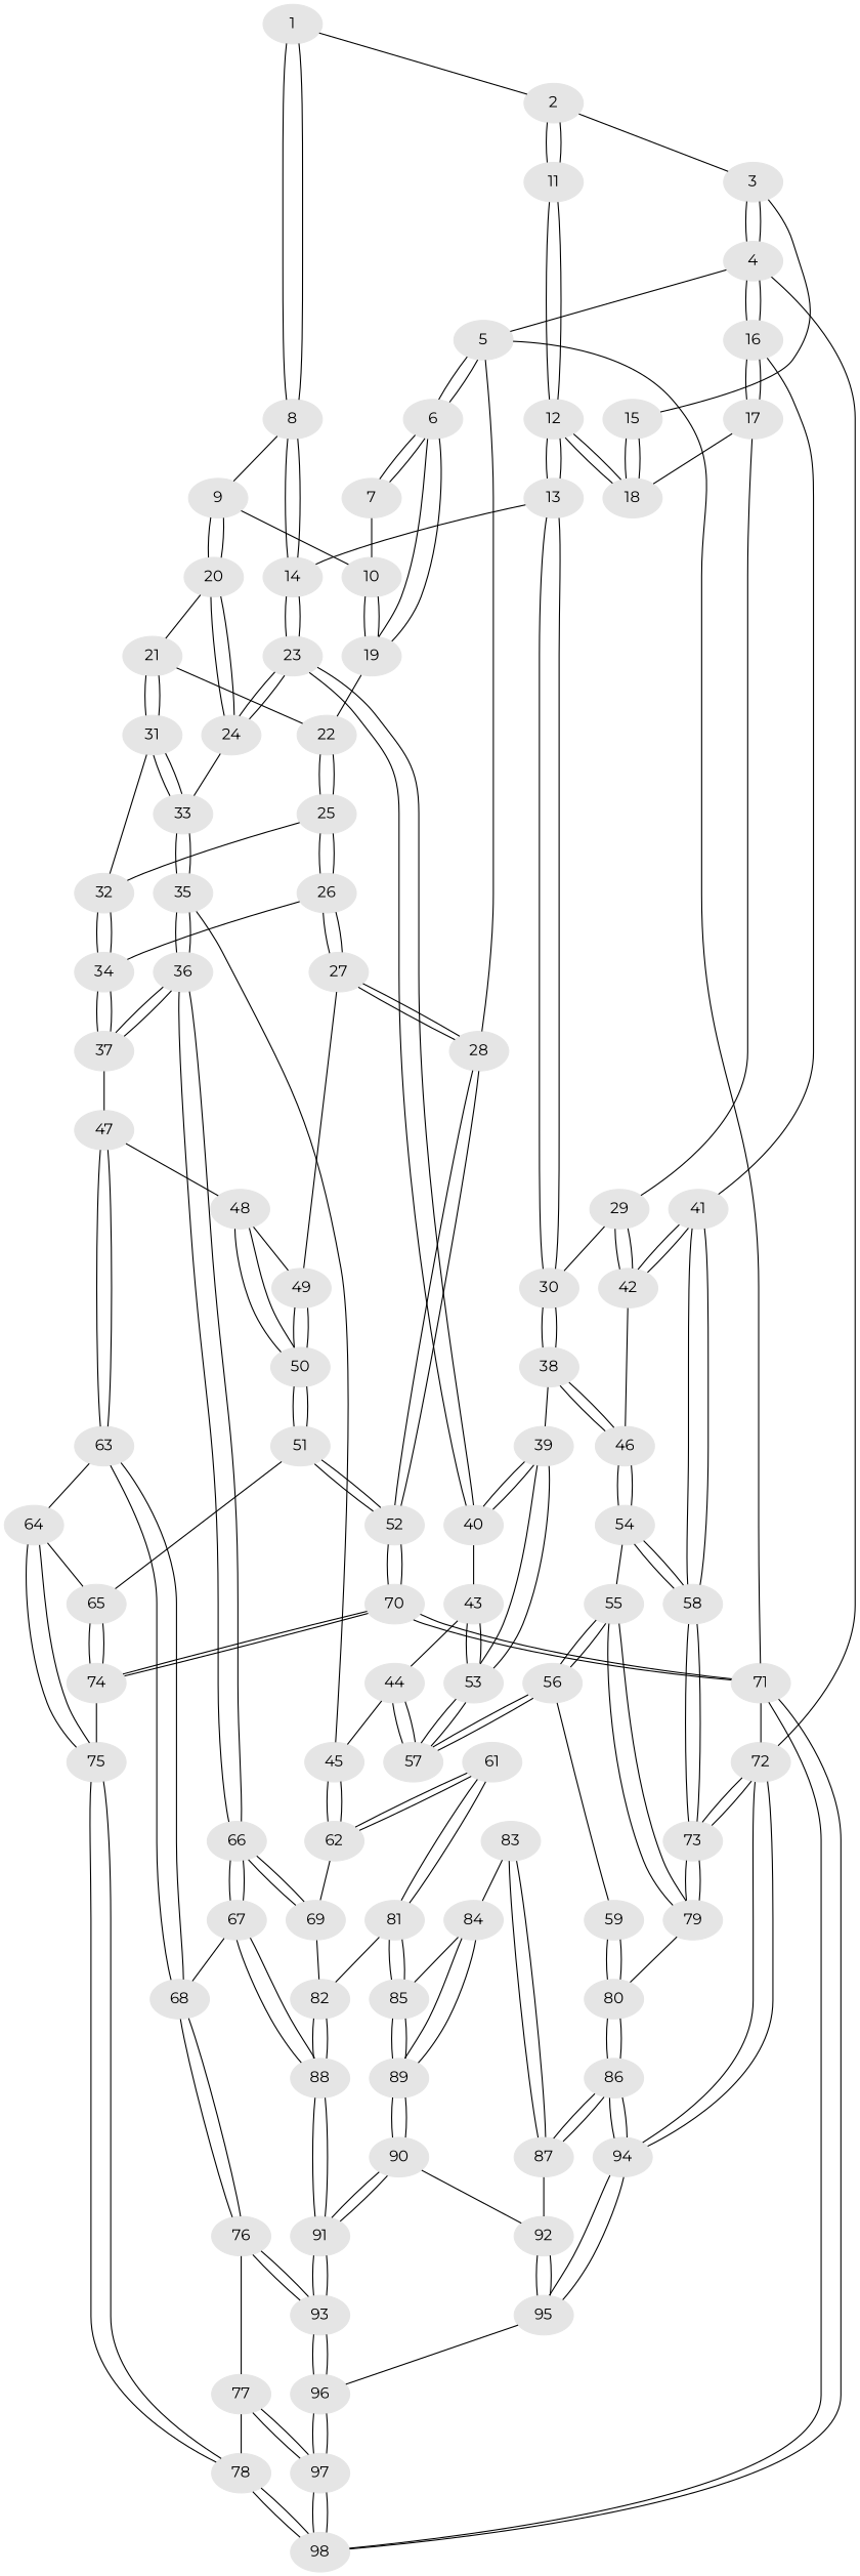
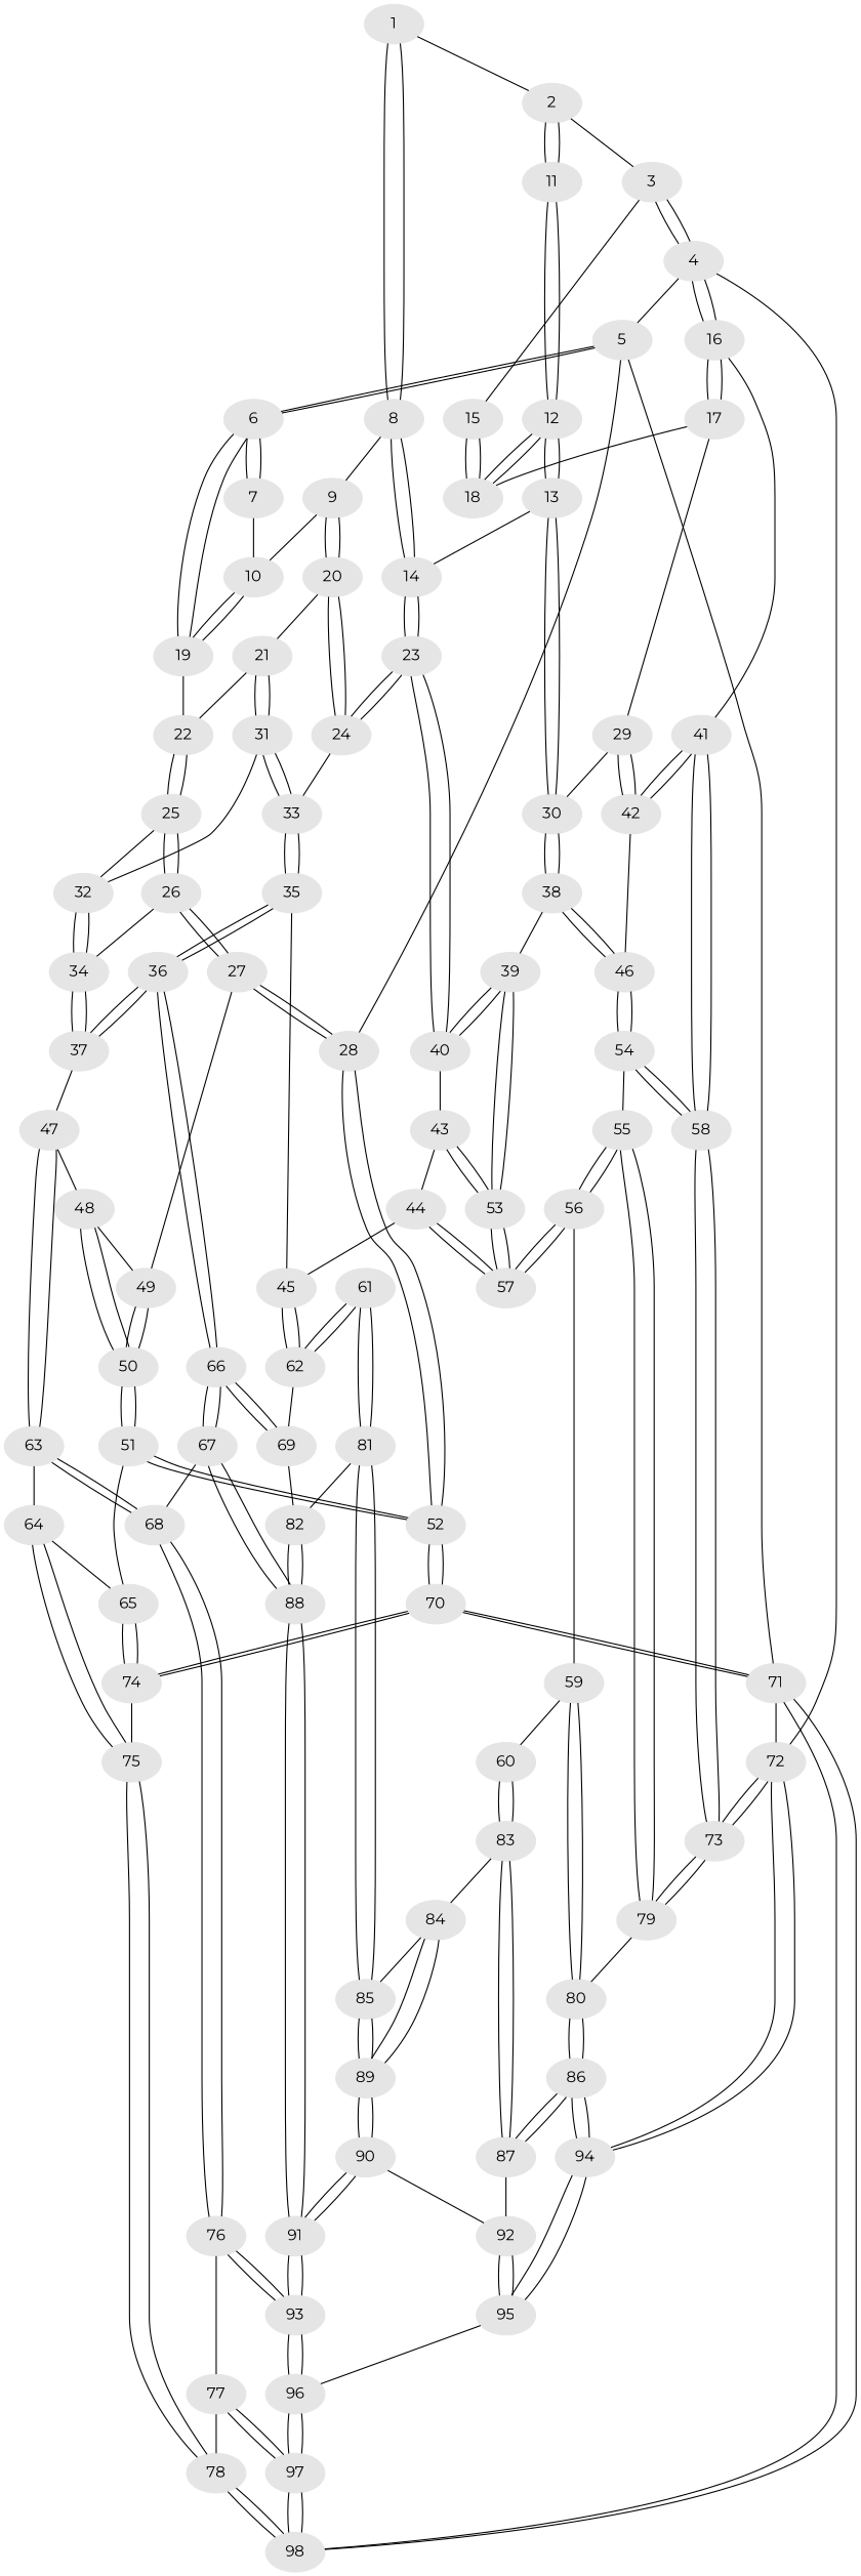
  graph {
    fontname=Montserrat
    node [color=gray90 fontname=Montserrat style=filled]
    edge [fontname=Montserrat]
    1
    2
    8
    3
    11
    9
    14
    4
    15
    12
    5
    16
    72
    18
    6
    28
    71
    17
    41
    73
    94
    7
    19
    52
    98
    10
    22
    20
    23
    21
    24
    13
    30
    38
    40
    29
    42
    58
    25
    31
    33
    32
    26
    43
    35
    27
    34
    49
    37
    50
    70
    46
    39
    36
    45
    47
    66
    62
    69
    67
    48
    63
    53
    54
    57
    44
    55
    64
    68
    51
    65
    74
    56
    79
    59
    80
+   60
    83
    86
    61
    81
    84
    87
    82
    85
    75
    76
    78
    88
    91
    77
    93
    95
    97
    96
    89
    92
    90
    1 -- 2
    1 -- 8
    1 -- 8
    2 -- 3
    2 -- 11
    2 -- 11
    8 -- 9
    8 -- 14
    8 -- 14
    3 -- 4
    3 -- 4
    3 -- 15
    11 -- 12
    11 -- 12
    9 -- 10
    9 -- 20
    9 -- 20
    14 -- 23
    14 -- 23
    4 -- 5
    4 -- 16
    4 -- 16
    4 -- 72
    15 -- 18
    15 -- 18
    12 -- 18
    12 -- 18
    12 -- 13
    12 -- 13
    5 -- 6
    5 -- 6
    5 -- 28
    5 -- 71
    16 -- 17
    16 -- 17
    16 -- 41
    72 -- 73
    72 -- 73
    72 -- 94
    72 -- 94
    6 -- 7
    6 -- 7
    6 -- 19
    6 -- 19
    28 -- 52
    28 -- 52
    71 -- 72
    71 -- 98
    71 -- 98
    17 -- 18
    17 -- 29
    41 -- 42
    41 -- 42
    41 -- 58
    41 -- 58
    73 -- 79
    73 -- 79
    94 -- 95
    94 -- 95
    7 -- 10
    19 -- 22
    52 -- 70
    52 -- 70
    10 -- 19
    10 -- 19
    22 -- 25
    22 -- 25
    20 -- 21
    20 -- 24
    20 -- 24
    23 -- 24
    23 -- 24
    23 -- 40
    23 -- 40
    21 -- 22
    21 -- 31
    21 -- 31
    24 -- 33
    13 -- 14
    13 -- 30
    13 -- 30
    30 -- 38
    30 -- 38
    38 -- 46
    38 -- 46
    38 -- 39
    40 -- 43
    29 -- 30
    29 -- 42
    29 -- 42
    42 -- 46
    58 -- 73
    58 -- 73
    25 -- 32
    25 -- 26
    25 -- 26
    31 -- 33
    31 -- 33
    31 -- 32
    33 -- 35
    33 -- 35
    32 -- 34
    32 -- 34
    26 -- 27
    26 -- 27
    26 -- 34
    43 -- 53
    43 -- 53
    43 -- 44
    35 -- 36
    35 -- 36
    35 -- 45
    27 -- 28
    27 -- 28
    27 -- 49
    34 -- 37
    34 -- 37
    49 -- 50
    49 -- 50
    37 -- 47
    50 -- 51
    50 -- 51
    70 -- 71
    70 -- 71
    70 -- 74
    70 -- 74
    46 -- 54
    46 -- 54
    39 -- 40
    39 -- 40
    39 -- 53
    39 -- 53
    36 -- 37
    36 -- 37
    36 -- 66
    36 -- 66
    45 -- 62
    45 -- 62
    47 -- 48
    47 -- 63
    47 -- 63
    66 -- 69
    66 -- 69
    66 -- 67
    66 -- 67
    62 -- 69
    69 -- 82
    67 -- 68
    67 -- 88
    67 -- 88
    48 -- 49
    48 -- 50
    48 -- 50
    63 -- 64
    63 -- 68
    63 -- 68
    53 -- 57
    53 -- 57
    54 -- 58
    54 -- 58
    54 -- 55
    44 -- 45
    44 -- 57
    44 -- 57
    55 -- 56
    55 -- 56
    55 -- 79
    55 -- 79
    64 -- 65
    64 -- 75
    64 -- 75
    68 -- 76
    68 -- 76
    51 -- 52
    51 -- 52
    51 -- 65
    65 -- 74
    65 -- 74
    74 -- 75
    56 -- 57
    56 -- 57
    56 -- 59
    79 -- 80
    59 -- 80
    59 -- 80
+   59 -- 60
    80 -- 86
    80 -- 86
+   60 -- 83
+   60 -- 83
    83 -- 84
    83 -- 87
    83 -- 87
    86 -- 94
    86 -- 94
    86 -- 87
    86 -- 87
    61 -- 62
    61 -- 62
    61 -- 81
    61 -- 81
    81 -- 82
    81 -- 85
    81 -- 85
    84 -- 85
    84 -- 89
    84 -- 89
    87 -- 92
    82 -- 88
    82 -- 88
    85 -- 89
    85 -- 89
    75 -- 78
    75 -- 78
    76 -- 77
    76 -- 93
    76 -- 93
    78 -- 98
    78 -- 98
    88 -- 91
    88 -- 91
    91 -- 93
    91 -- 93
    77 -- 78
    77 -- 97
    77 -- 97
    93 -- 96
    93 -- 96
    95 -- 96
    97 -- 98
    97 -- 98
    96 -- 97
    96 -- 97
    89 -- 90
    89 -- 90
    92 -- 95
    92 -- 95
    90 -- 91
    90 -- 91
    90 -- 92
  }
